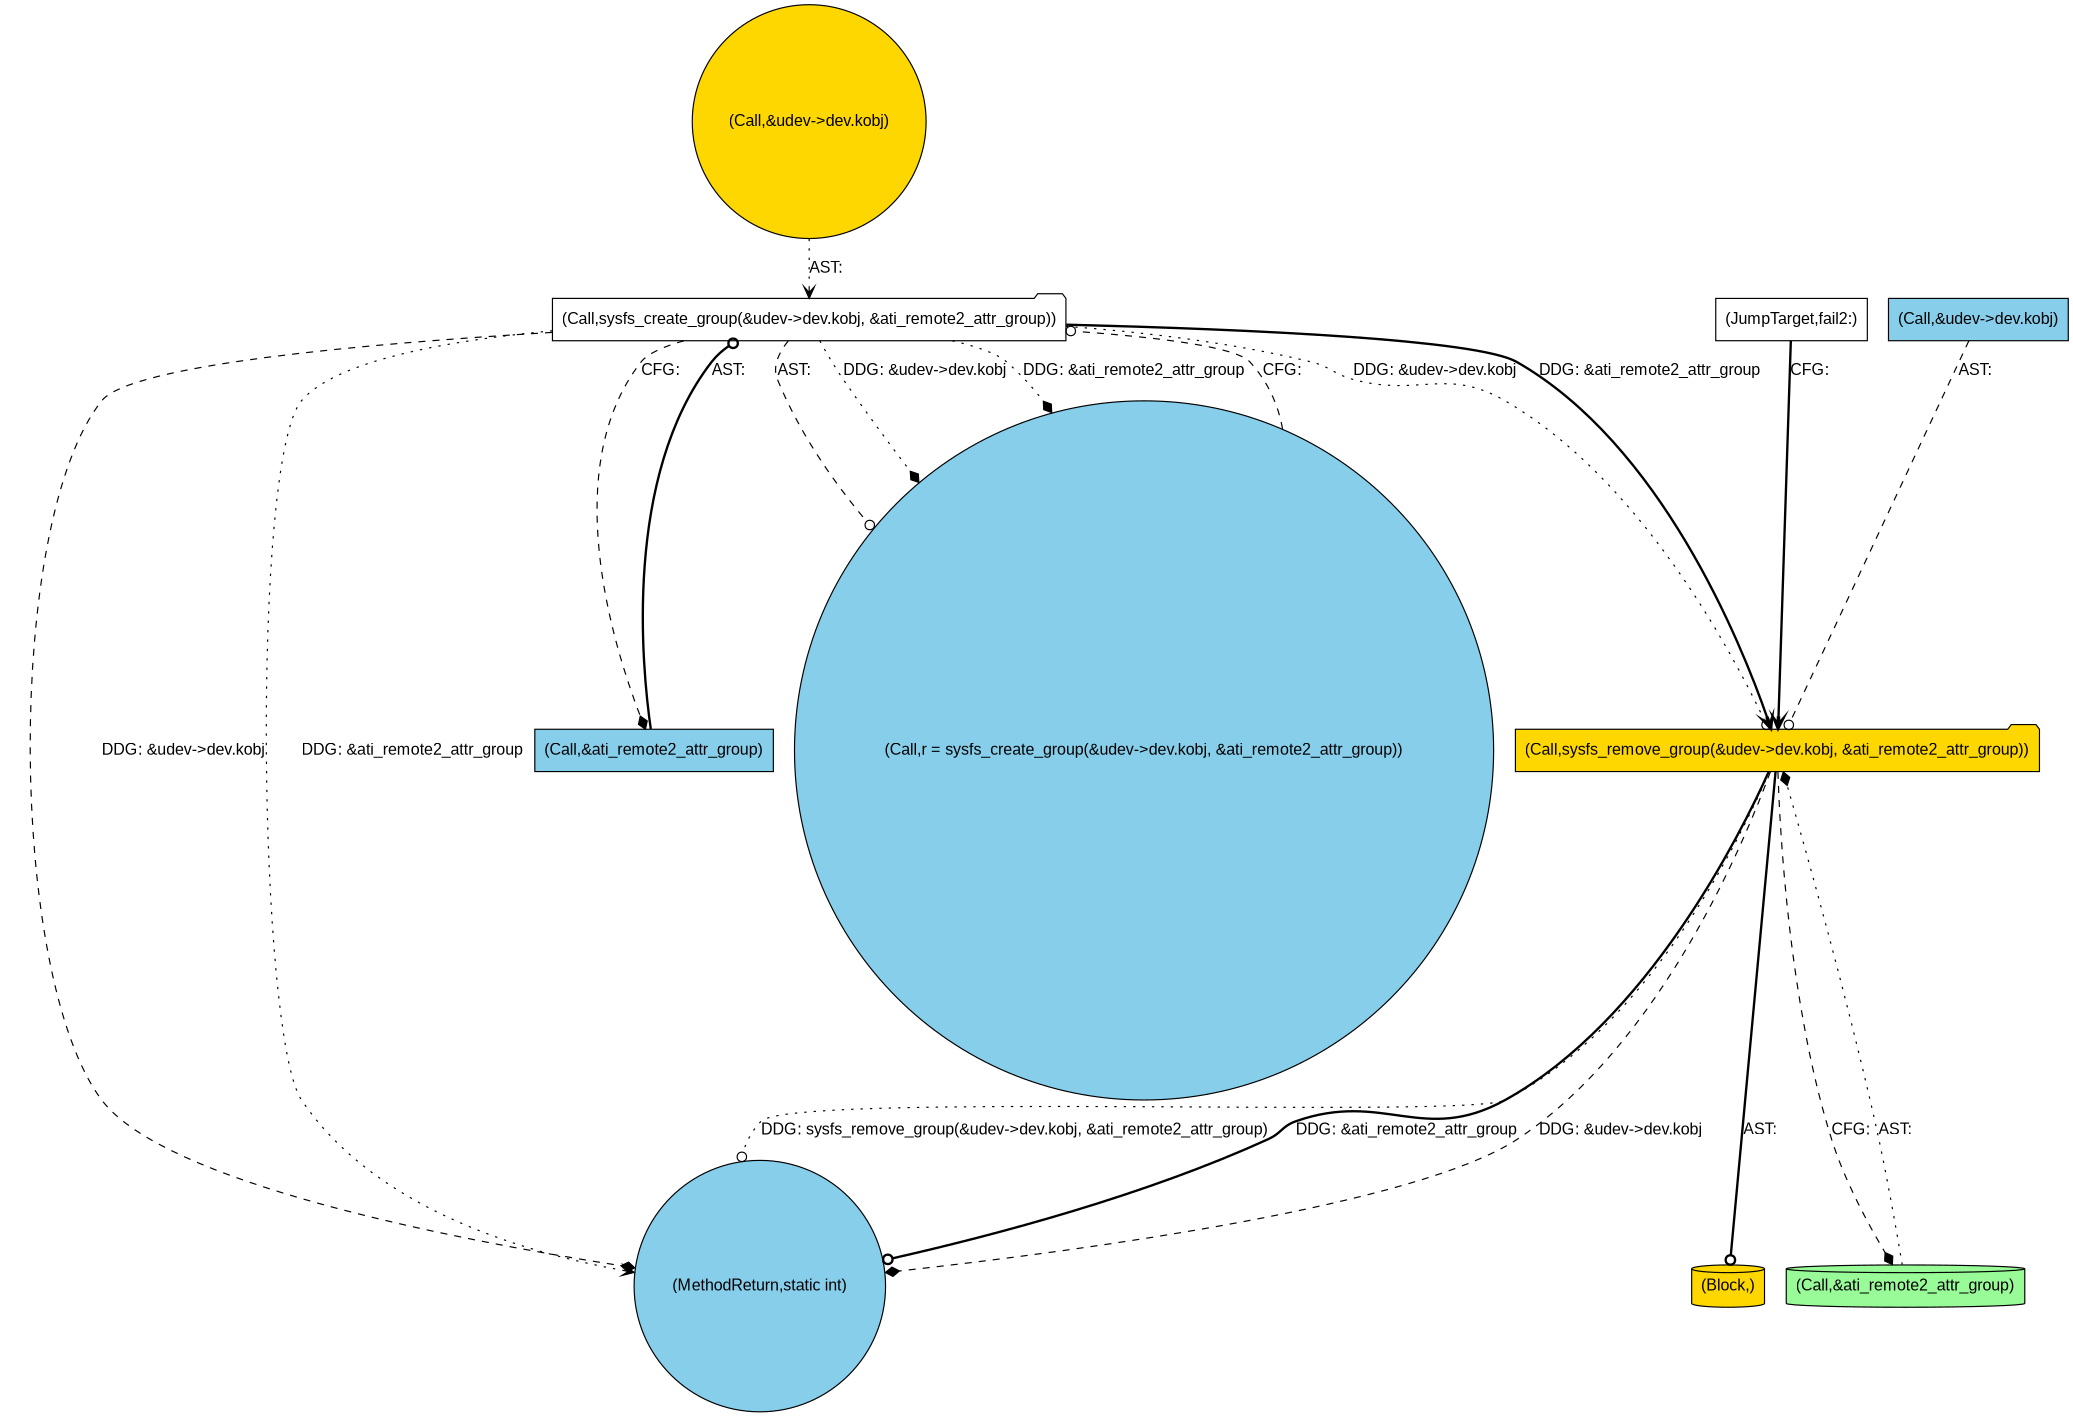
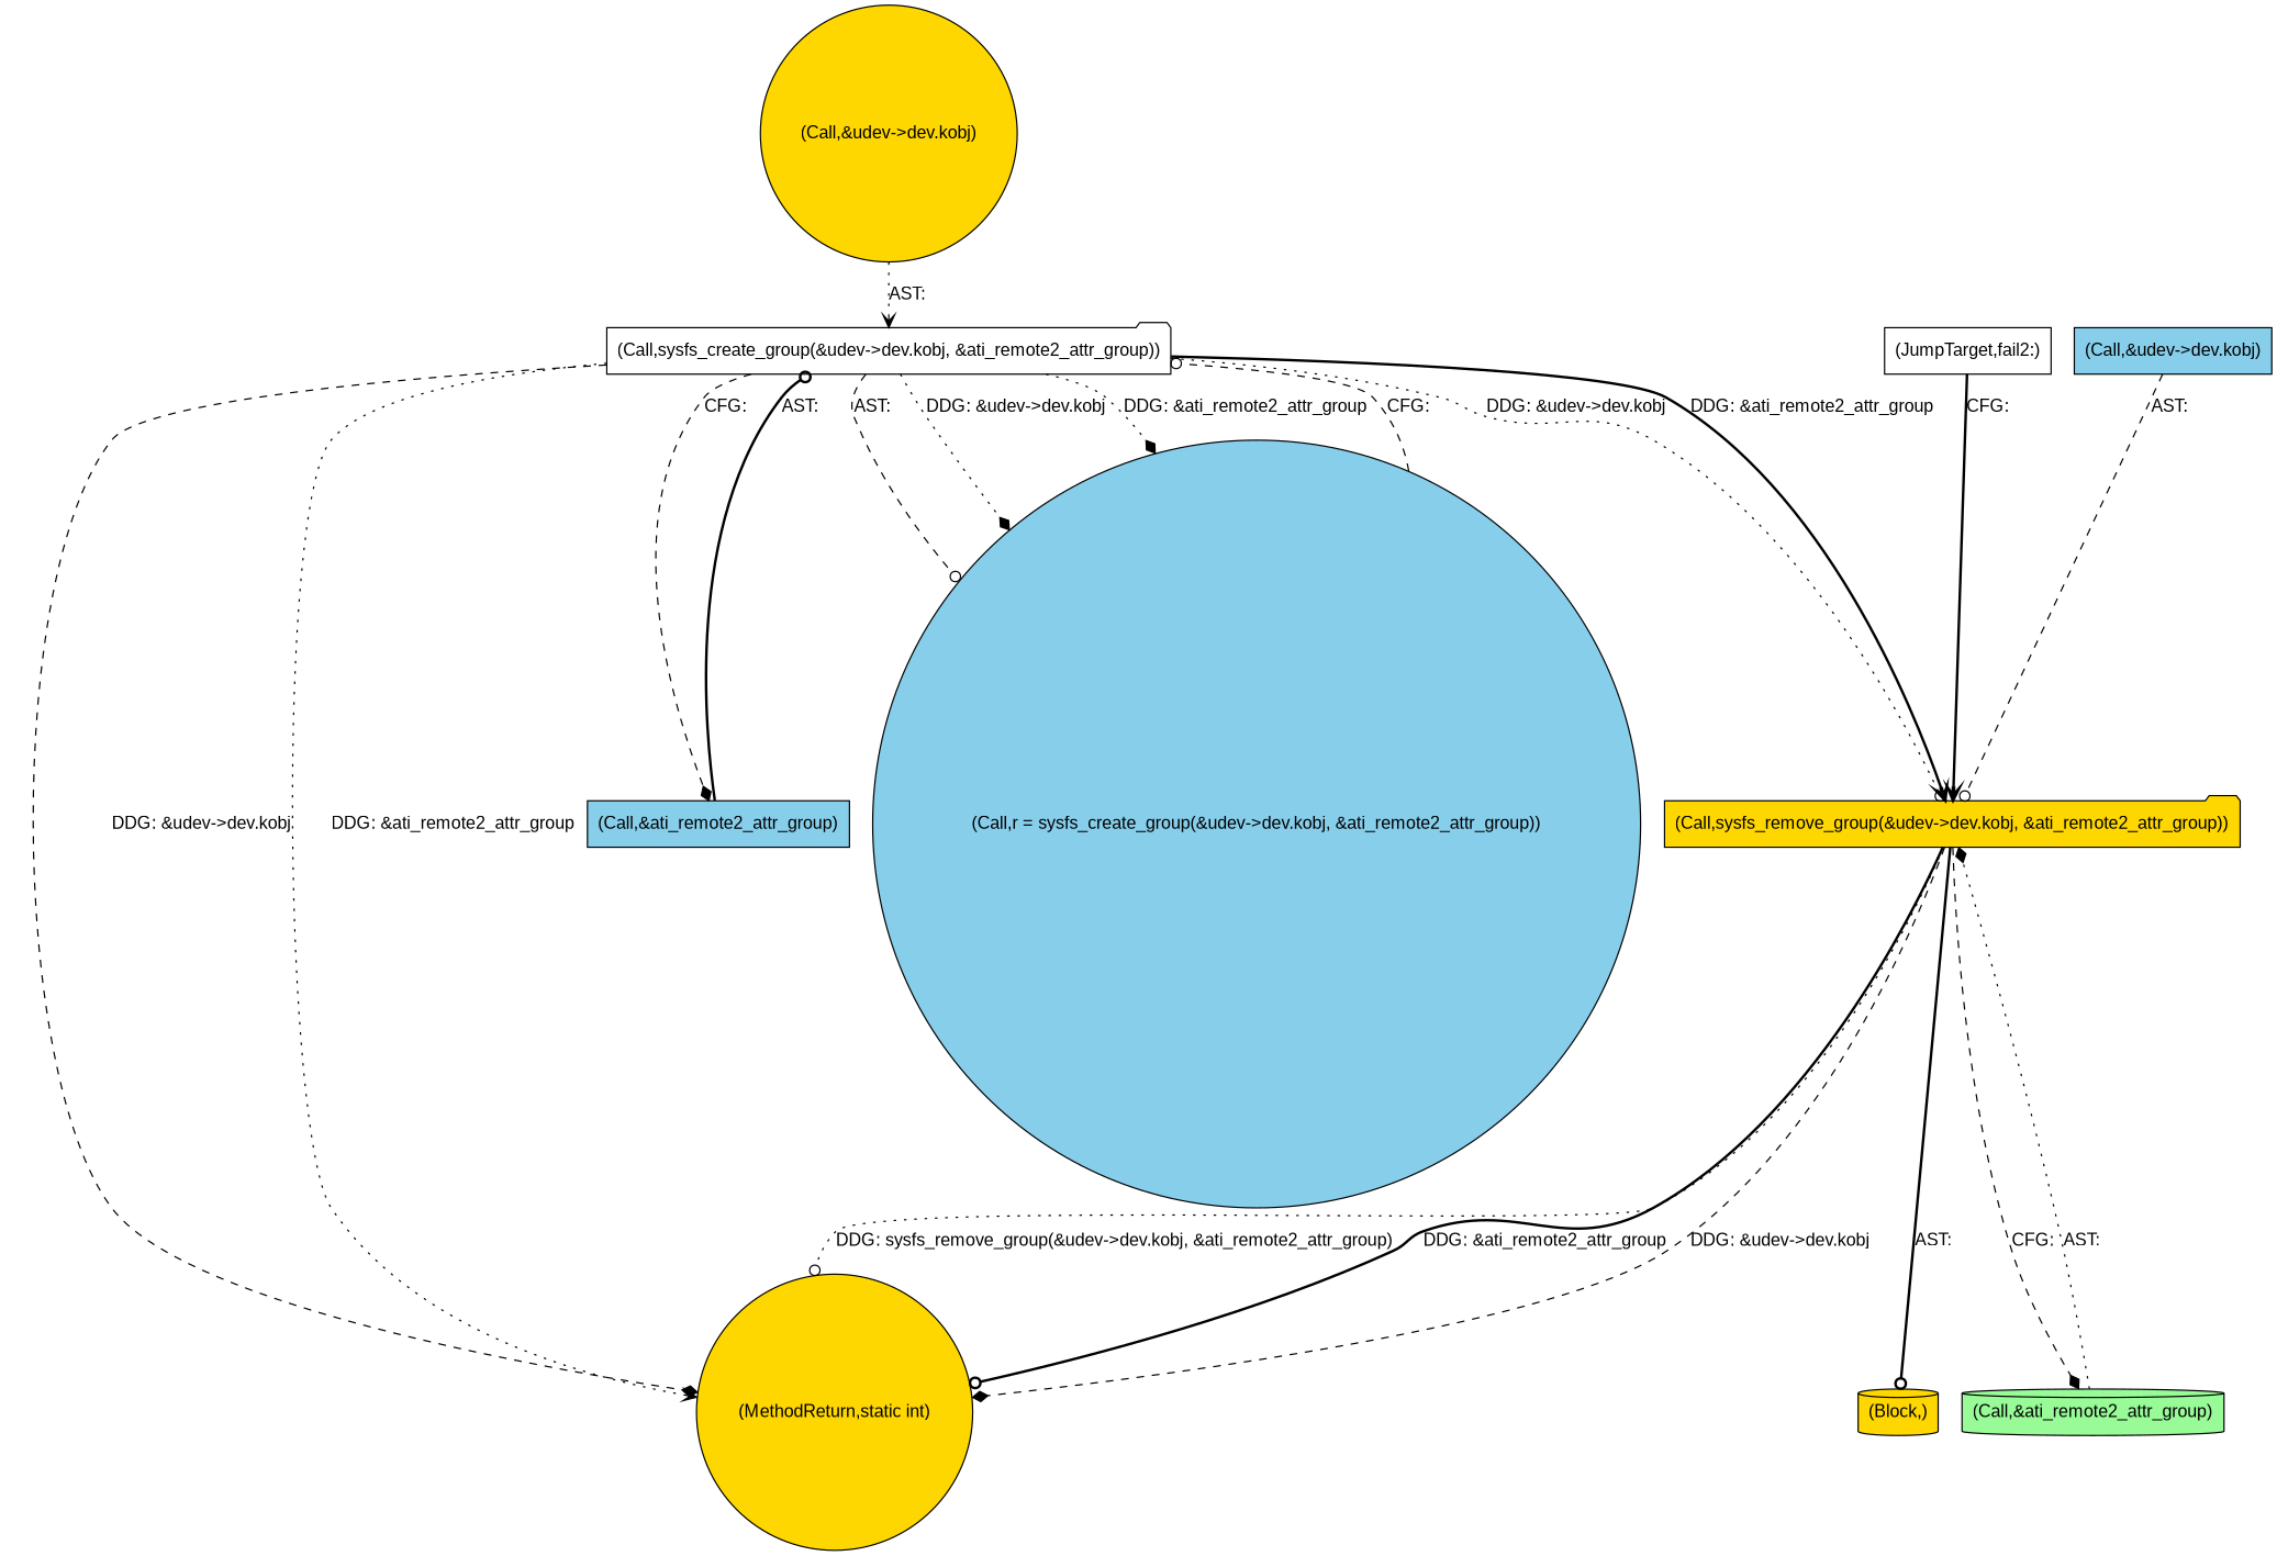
  digraph {
    fontname="Liberation Sans"
    node [style=filled fillcolor=gold shape=circle fontname="Liberation Sans"]
    edge [style=dashed arrowhead=odot fontname="Liberation Sans"]
    n1 [label="(Call,sysfs_remove_group(&udev->dev.kobj, &ati_remote2_attr_group))" shape=folder]
    n2 [label="(Call,&ati_remote2_attr_group)" fillcolor=palegreen shape=cylinder]
-   n3 [label="(MethodReturn,static int)" fillcolor=skyblue]
+   n3 [label="(MethodReturn,static int)"]
    n4 [label="(Block,)" shape=cylinder]
    n5 [label="(Call,sysfs_create_group(&udev->dev.kobj, &ati_remote2_attr_group))" fillcolor=white shape=folder]
    n6 [label="(Call,&ati_remote2_attr_group)" fillcolor=skyblue shape=box]
    n7 [label="(Call,r = sysfs_create_group(&udev->dev.kobj, &ati_remote2_attr_group))" fillcolor=skyblue]
    n8 [label="(JumpTarget,fail2:)" fillcolor=white shape=box]
    n9 [label="(Call,&udev->dev.kobj)"]
    n10 [label="(Call,&udev->dev.kobj)" fillcolor=skyblue shape=box]
    n1 -> n2 [label="CFG: " arrowhead=diamond]
    n1 -> n3 [label="DDG: sysfs_remove_group(&udev->dev.kobj, &ati_remote2_attr_group)" style=dotted]
    n1 -> n3 [label="DDG: &ati_remote2_attr_group" style=bold]
    n1 -> n3 [label="DDG: &udev->dev.kobj" arrowhead=diamond]
    n1 -> n4 [label="AST: " style=bold]
    n2 -> n1 [label="AST: " style=dotted arrowhead=diamond]
    n5 -> n1 [label="DDG: &udev->dev.kobj" style=dotted]
    n5 -> n1 [label="DDG: &ati_remote2_attr_group" style=bold arrowhead=vee]
    n5 -> n3 [label="DDG: &udev->dev.kobj" arrowhead=diamond]
    n5 -> n3 [label="DDG: &ati_remote2_attr_group" style=dotted arrowhead=vee]
    n5 -> n6 [label="CFG: " arrowhead=diamond]
    n5 -> n7 [label="AST: "]
    n5 -> n7 [label="DDG: &udev->dev.kobj" style=dotted arrowhead=diamond]
    n5 -> n7 [label="DDG: &ati_remote2_attr_group" style=dotted arrowhead=diamond]
    n6 -> n5 [label="AST: " style=bold]
    n7 -> n5 [label="CFG: "]
    n8 -> n1 [label="CFG: " style=bold arrowhead=vee]
    n9 -> n5 [label="AST: " style=dotted arrowhead=vee]
    n10 -> n1 [label="AST: "]
  }
